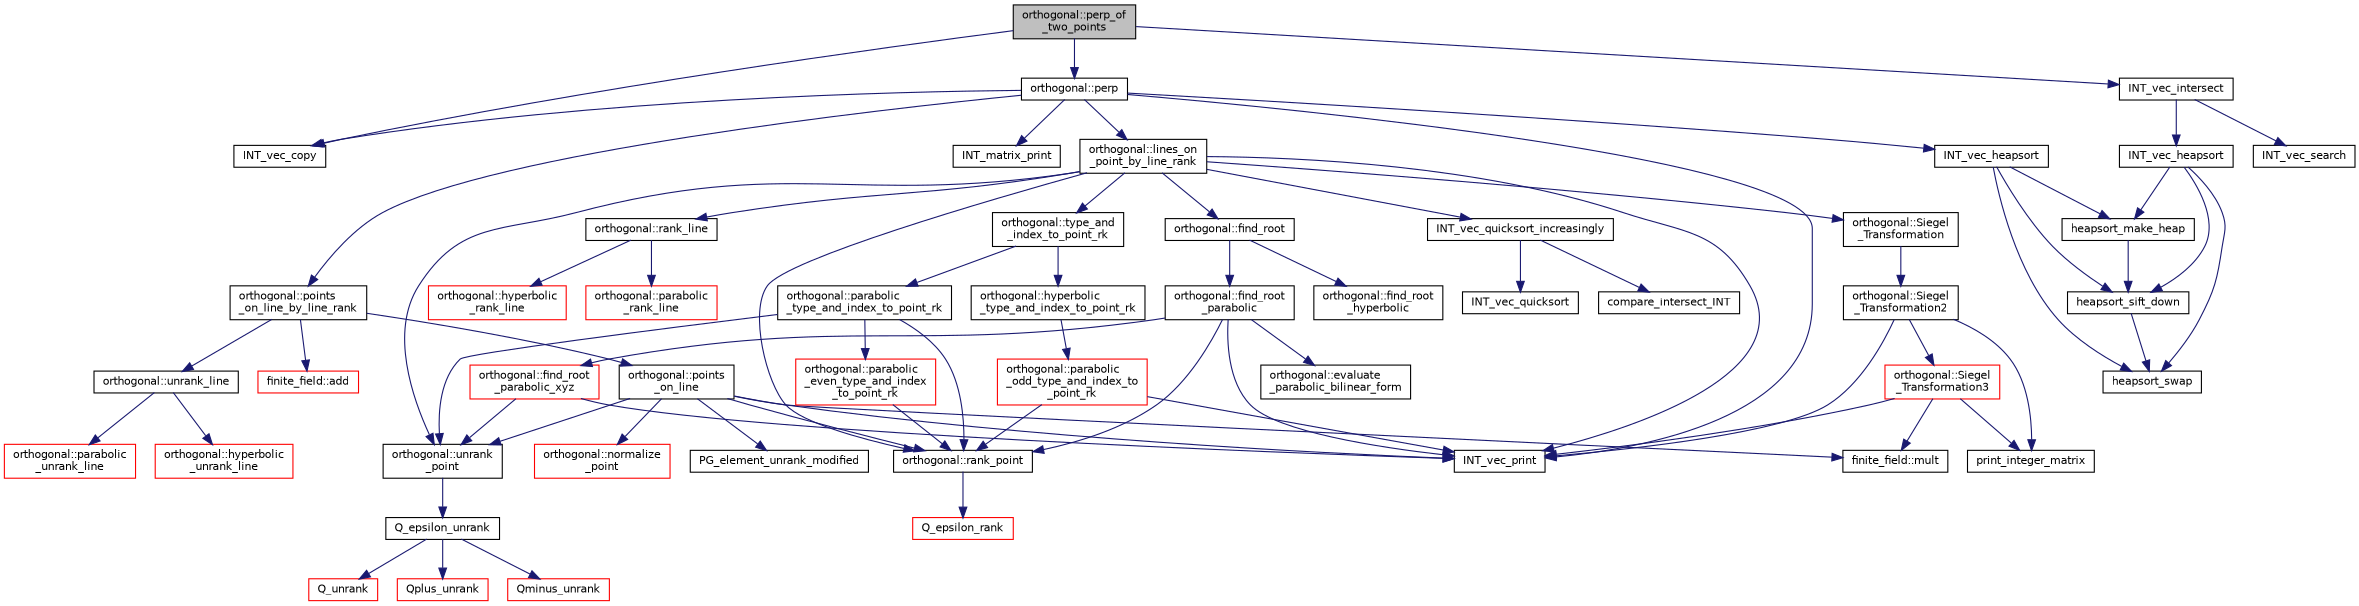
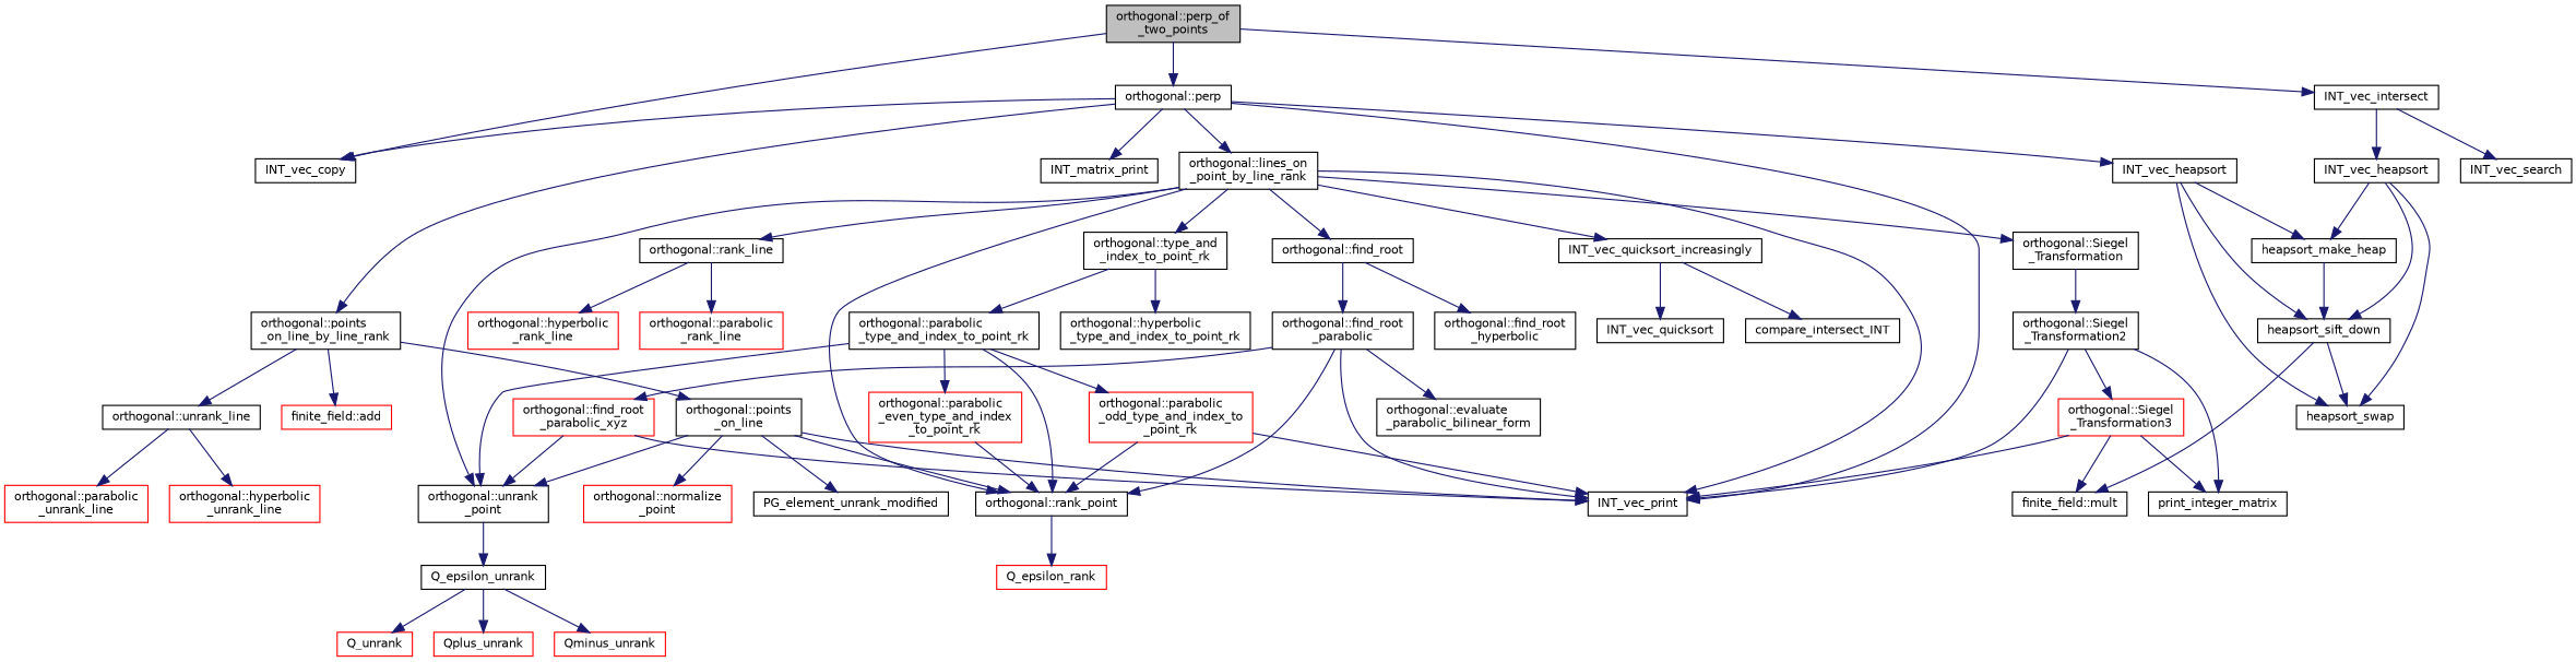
  digraph {
    rankdir=TB
    node [color=black fillcolor=white fontname=Helvetica fontsize=10 shape=record style=filled]
    edge [color=midnightblue fontname=Helvetica fontsize=10 labelfontname=Helvetica labelfontsize=10 style=solid]
    n1 [fillcolor=grey75 fontcolor=black height=0.2 label="orthogonal::perp_of\l_two_points" width=0.4]
    n2 [height=0.2 label="orthogonal::perp" width=0.4]
    n3 [height=0.2 label=INT_vec_copy width=0.4]
    n4 [height=0.2 label=INT_vec_intersect width=0.4]
    n5 [height=0.2 label="orthogonal::lines_on\l_point_by_line_rank" width=0.4]
    n6 [height=0.2 label=INT_vec_print width=0.4]
    n7 [height=0.2 label="orthogonal::points\l_on_line_by_line_rank" width=0.4]
    n8 [height=0.2 label=INT_matrix_print width=0.4]
    n9 [height=0.2 label=INT_vec_heapsort width=0.4]
    n10 [height=0.2 label=INT_vec_heapsort width=0.4]
    n11 [height=0.2 label=INT_vec_search width=0.4]
    n12 [height=0.2 label="orthogonal::type_and\l_index_to_point_rk" width=0.4]
    n13 [height=0.2 label="orthogonal::unrank\l_point" width=0.4]
    n14 [height=0.2 label="orthogonal::rank_point" width=0.4]
    n15 [height=0.2 label="orthogonal::find_root" width=0.4]
    n16 [height=0.2 label="orthogonal::Siegel\l_Transformation" width=0.4]
    n17 [height=0.2 label="orthogonal::rank_line" width=0.4]
    n18 [height=0.2 label=INT_vec_quicksort_increasingly width=0.4]
    n19 [height=0.2 label="orthogonal::unrank_line" width=0.4]
    n20 [height=0.2 label="orthogonal::points\l_on_line" width=0.4]
    n21 [color=red height=0.2 label="finite_field::add" width=0.4]
    n22 [height=0.2 label=heapsort_make_heap width=0.4]
    n23 [height=0.2 label=heapsort_sift_down width=0.4]
    n24 [height=0.2 label=heapsort_swap width=0.4]
    n25 [height=0.2 label="orthogonal::hyperbolic\l_type_and_index_to_point_rk" width=0.4]
    n26 [height=0.2 label="orthogonal::parabolic\l_type_and_index_to_point_rk" width=0.4]
    n27 [height=0.2 label=Q_epsilon_unrank width=0.4]
    n28 [color=red height=0.2 label=Q_epsilon_rank width=0.4]
    n29 [height=0.2 label="orthogonal::find_root\l_hyperbolic" width=0.4]
    n30 [height=0.2 label="orthogonal::find_root\l_parabolic" width=0.4]
    n31 [height=0.2 label="orthogonal::Siegel\l_Transformation2" width=0.4]
    n32 [color=red height=0.2 label="orthogonal::hyperbolic\l_rank_line" width=0.4]
    n33 [color=red height=0.2 label="orthogonal::parabolic\l_rank_line" width=0.4]
    n34 [height=0.2 label=INT_vec_quicksort width=0.4]
    n35 [height=0.2 label=compare_intersect_INT width=0.4]
    n36 [color=red height=0.2 label="orthogonal::parabolic\l_even_type_and_index\l_to_point_rk" width=0.4]
    n37 [color=red height=0.2 label="orthogonal::parabolic\l_odd_type_and_index_to\l_point_rk" width=0.4]
    n38 [color=red height=0.2 label=Q_unrank width=0.4]
    n39 [color=red height=0.2 label=Qplus_unrank width=0.4]
    n40 [color=red height=0.2 label=Qminus_unrank width=0.4]
    n41 [color=red height=0.2 label="orthogonal::find_root\l_parabolic_xyz" width=0.4]
    n42 [height=0.2 label="orthogonal::evaluate\l_parabolic_bilinear_form" width=0.4]
    n43 [color=red height=0.2 label="orthogonal::Siegel\l_Transformation3" width=0.4]
    n44 [height=0.2 label=print_integer_matrix width=0.4]
    n45 [height=0.2 label="finite_field::mult" width=0.4]
    n46 [color=red height=0.2 label="orthogonal::hyperbolic\l_unrank_line" width=0.4]
    n47 [color=red height=0.2 label="orthogonal::parabolic\l_unrank_line" width=0.4]
    n48 [height=0.2 label=PG_element_unrank_modified width=0.4]
    n49 [color=red height=0.2 label="orthogonal::normalize\l_point" width=0.4]
    n1 -> n2
    n1 -> n3
    n1 -> n4
    n2 -> n3
    n2 -> n5
    n2 -> n6
    n2 -> n7
    n2 -> n8
    n2 -> n9
    n4 -> n10
    n4 -> n11
    n5 -> n6
    n5 -> n12
    n5 -> n13
    n5 -> n14
    n5 -> n15
    n5 -> n16
    n5 -> n17
    n5 -> n18
    n7 -> n19
    n7 -> n20
    n7 -> n21
    n9 -> n22
    n9 -> n23
    n9 -> n24
    n10 -> n22
    n10 -> n23
    n10 -> n24
    n12 -> n25
    n12 -> n26
    n13 -> n27
    n14 -> n28
    n15 -> n29
    n15 -> n30
    n16 -> n31
    n17 -> n32
    n17 -> n33
    n18 -> n34
    n18 -> n35
    n19 -> n46
    n19 -> n47
    n20 -> n6
    n20 -> n13
    n20 -> n14
-   n20 -> n45
+   n23 -> n45
    n20 -> n48
    n20 -> n49
    n22 -> n23
    n23 -> n24
    n26 -> n13
    n26 -> n14
    n26 -> n36
-   n25 -> n37
+   n26 -> n37
    n27 -> n38
    n27 -> n39
    n27 -> n40
    n30 -> n6
    n30 -> n14
    n30 -> n41
    n30 -> n42
    n31 -> n6
    n31 -> n43
    n31 -> n44
    n36 -> n14
    n37 -> n6
    n37 -> n14
    n41 -> n6
    n41 -> n13
    n43 -> n6
    n43 -> n44
    n43 -> n45
  }
